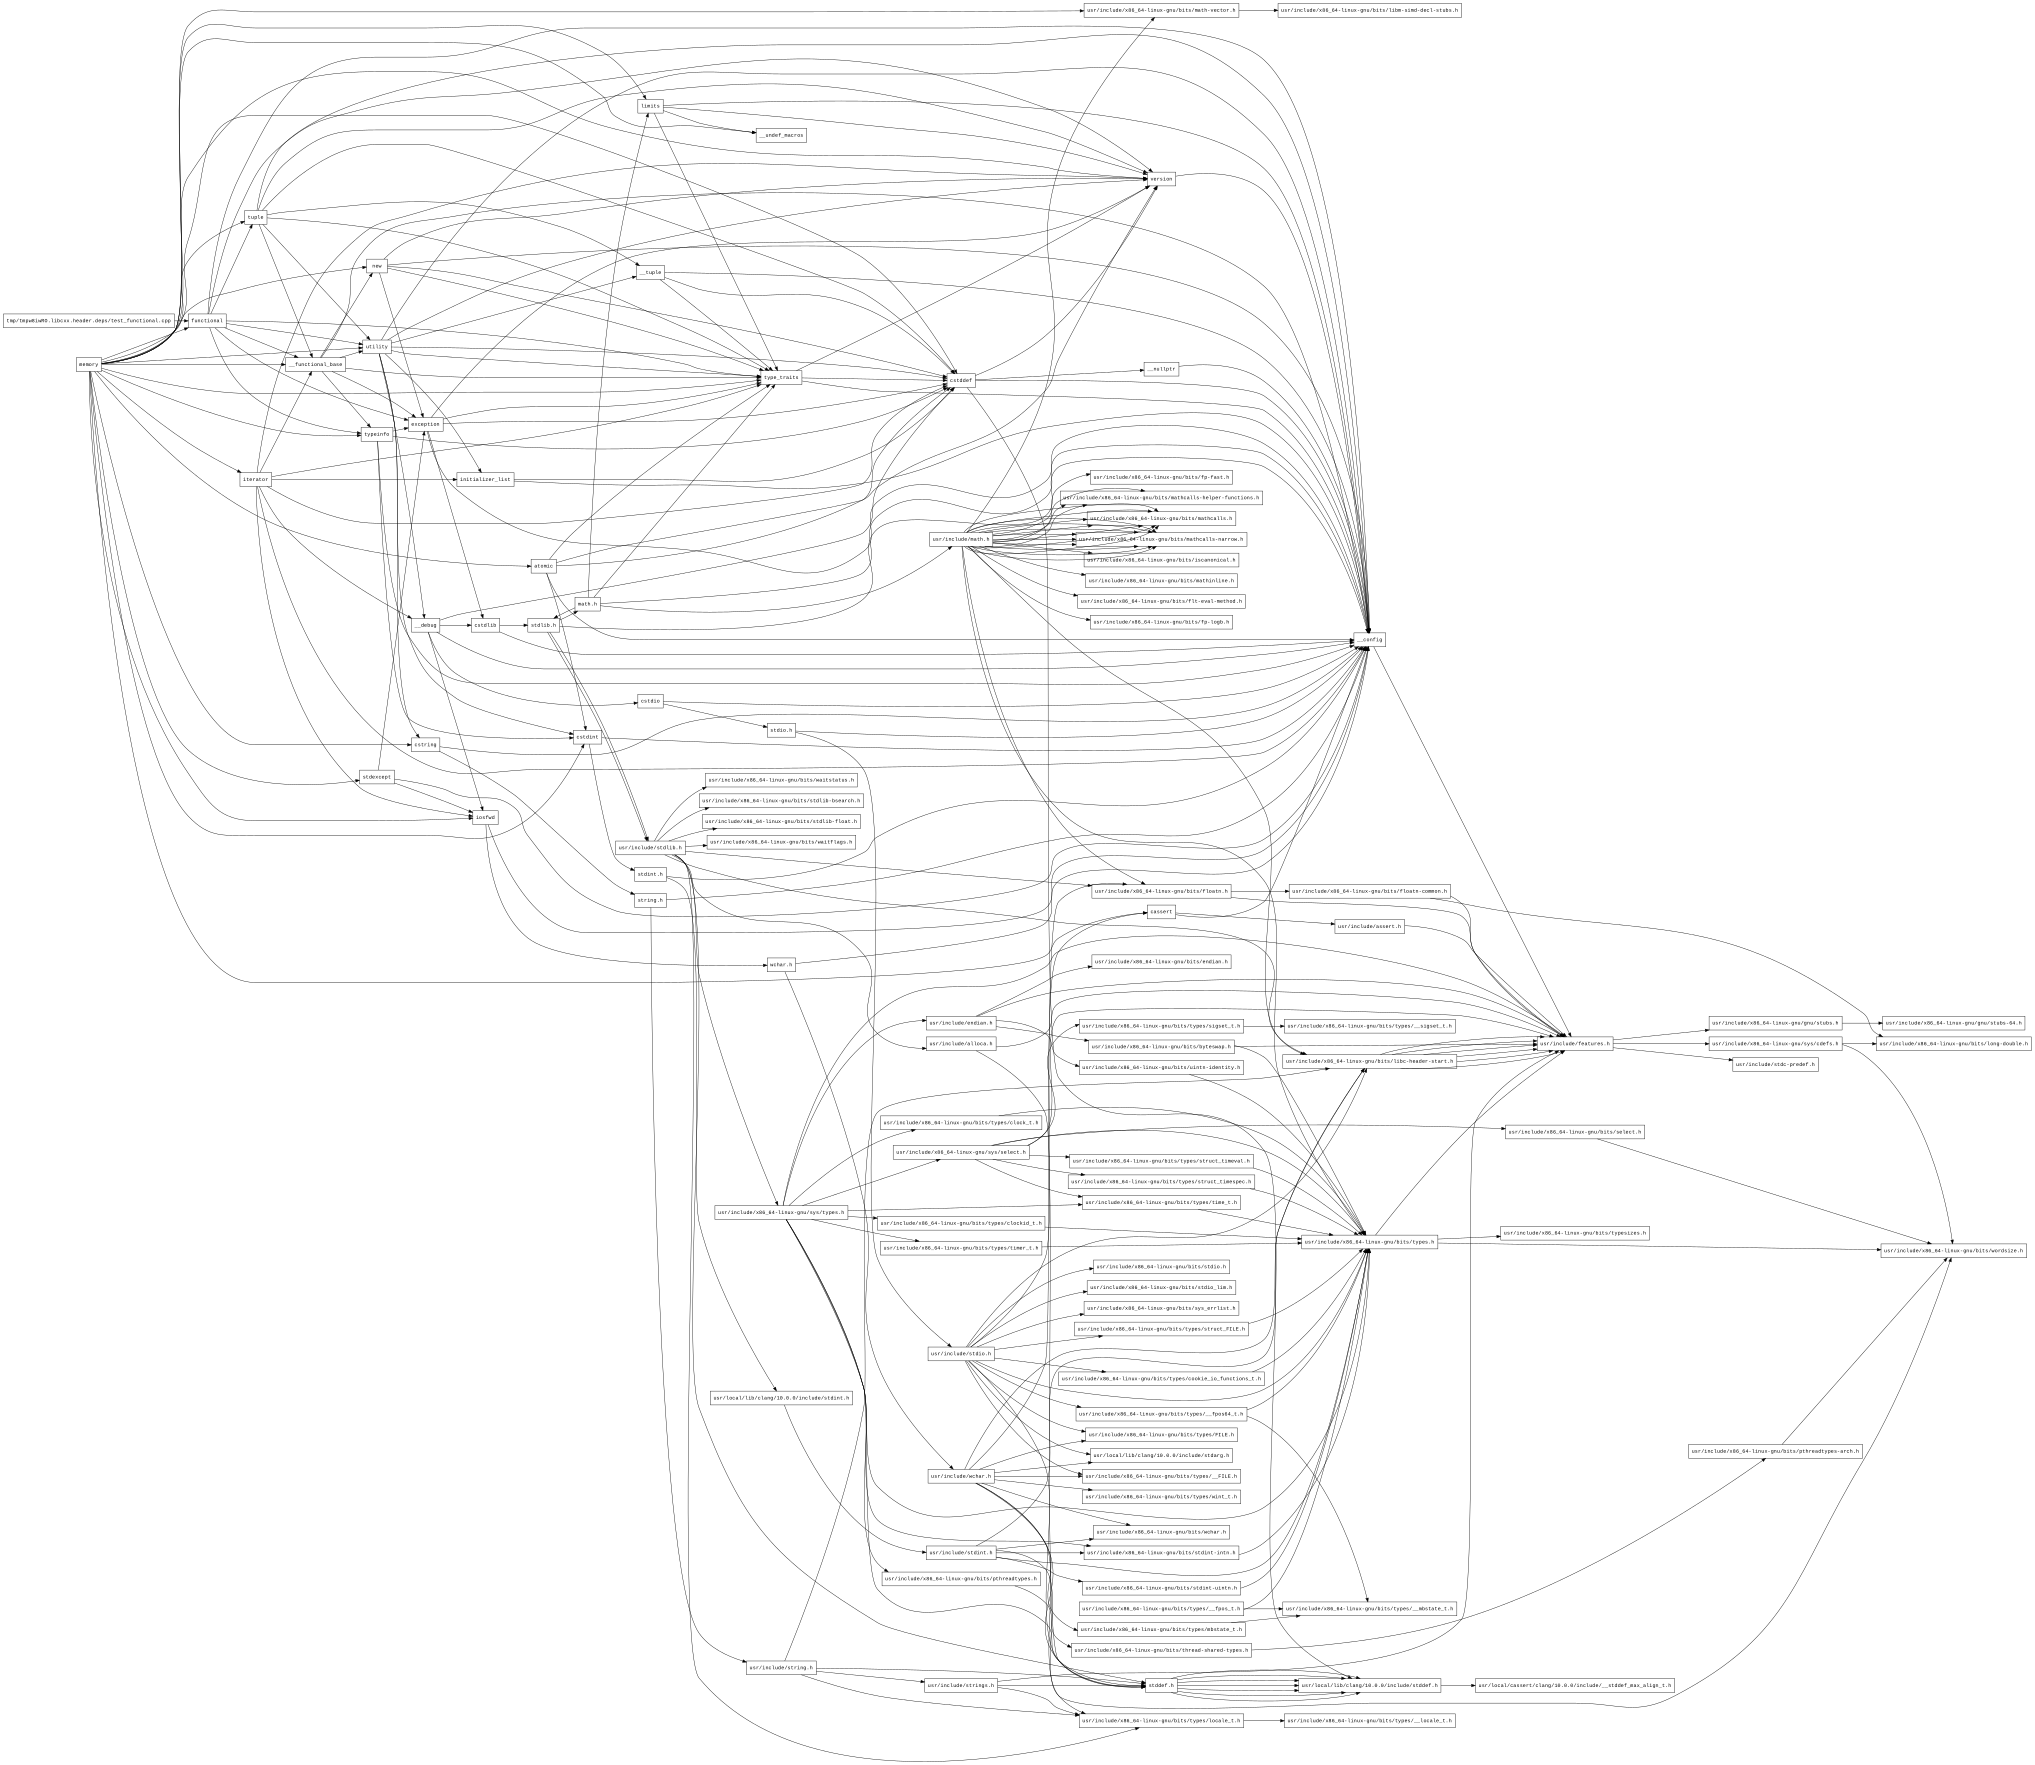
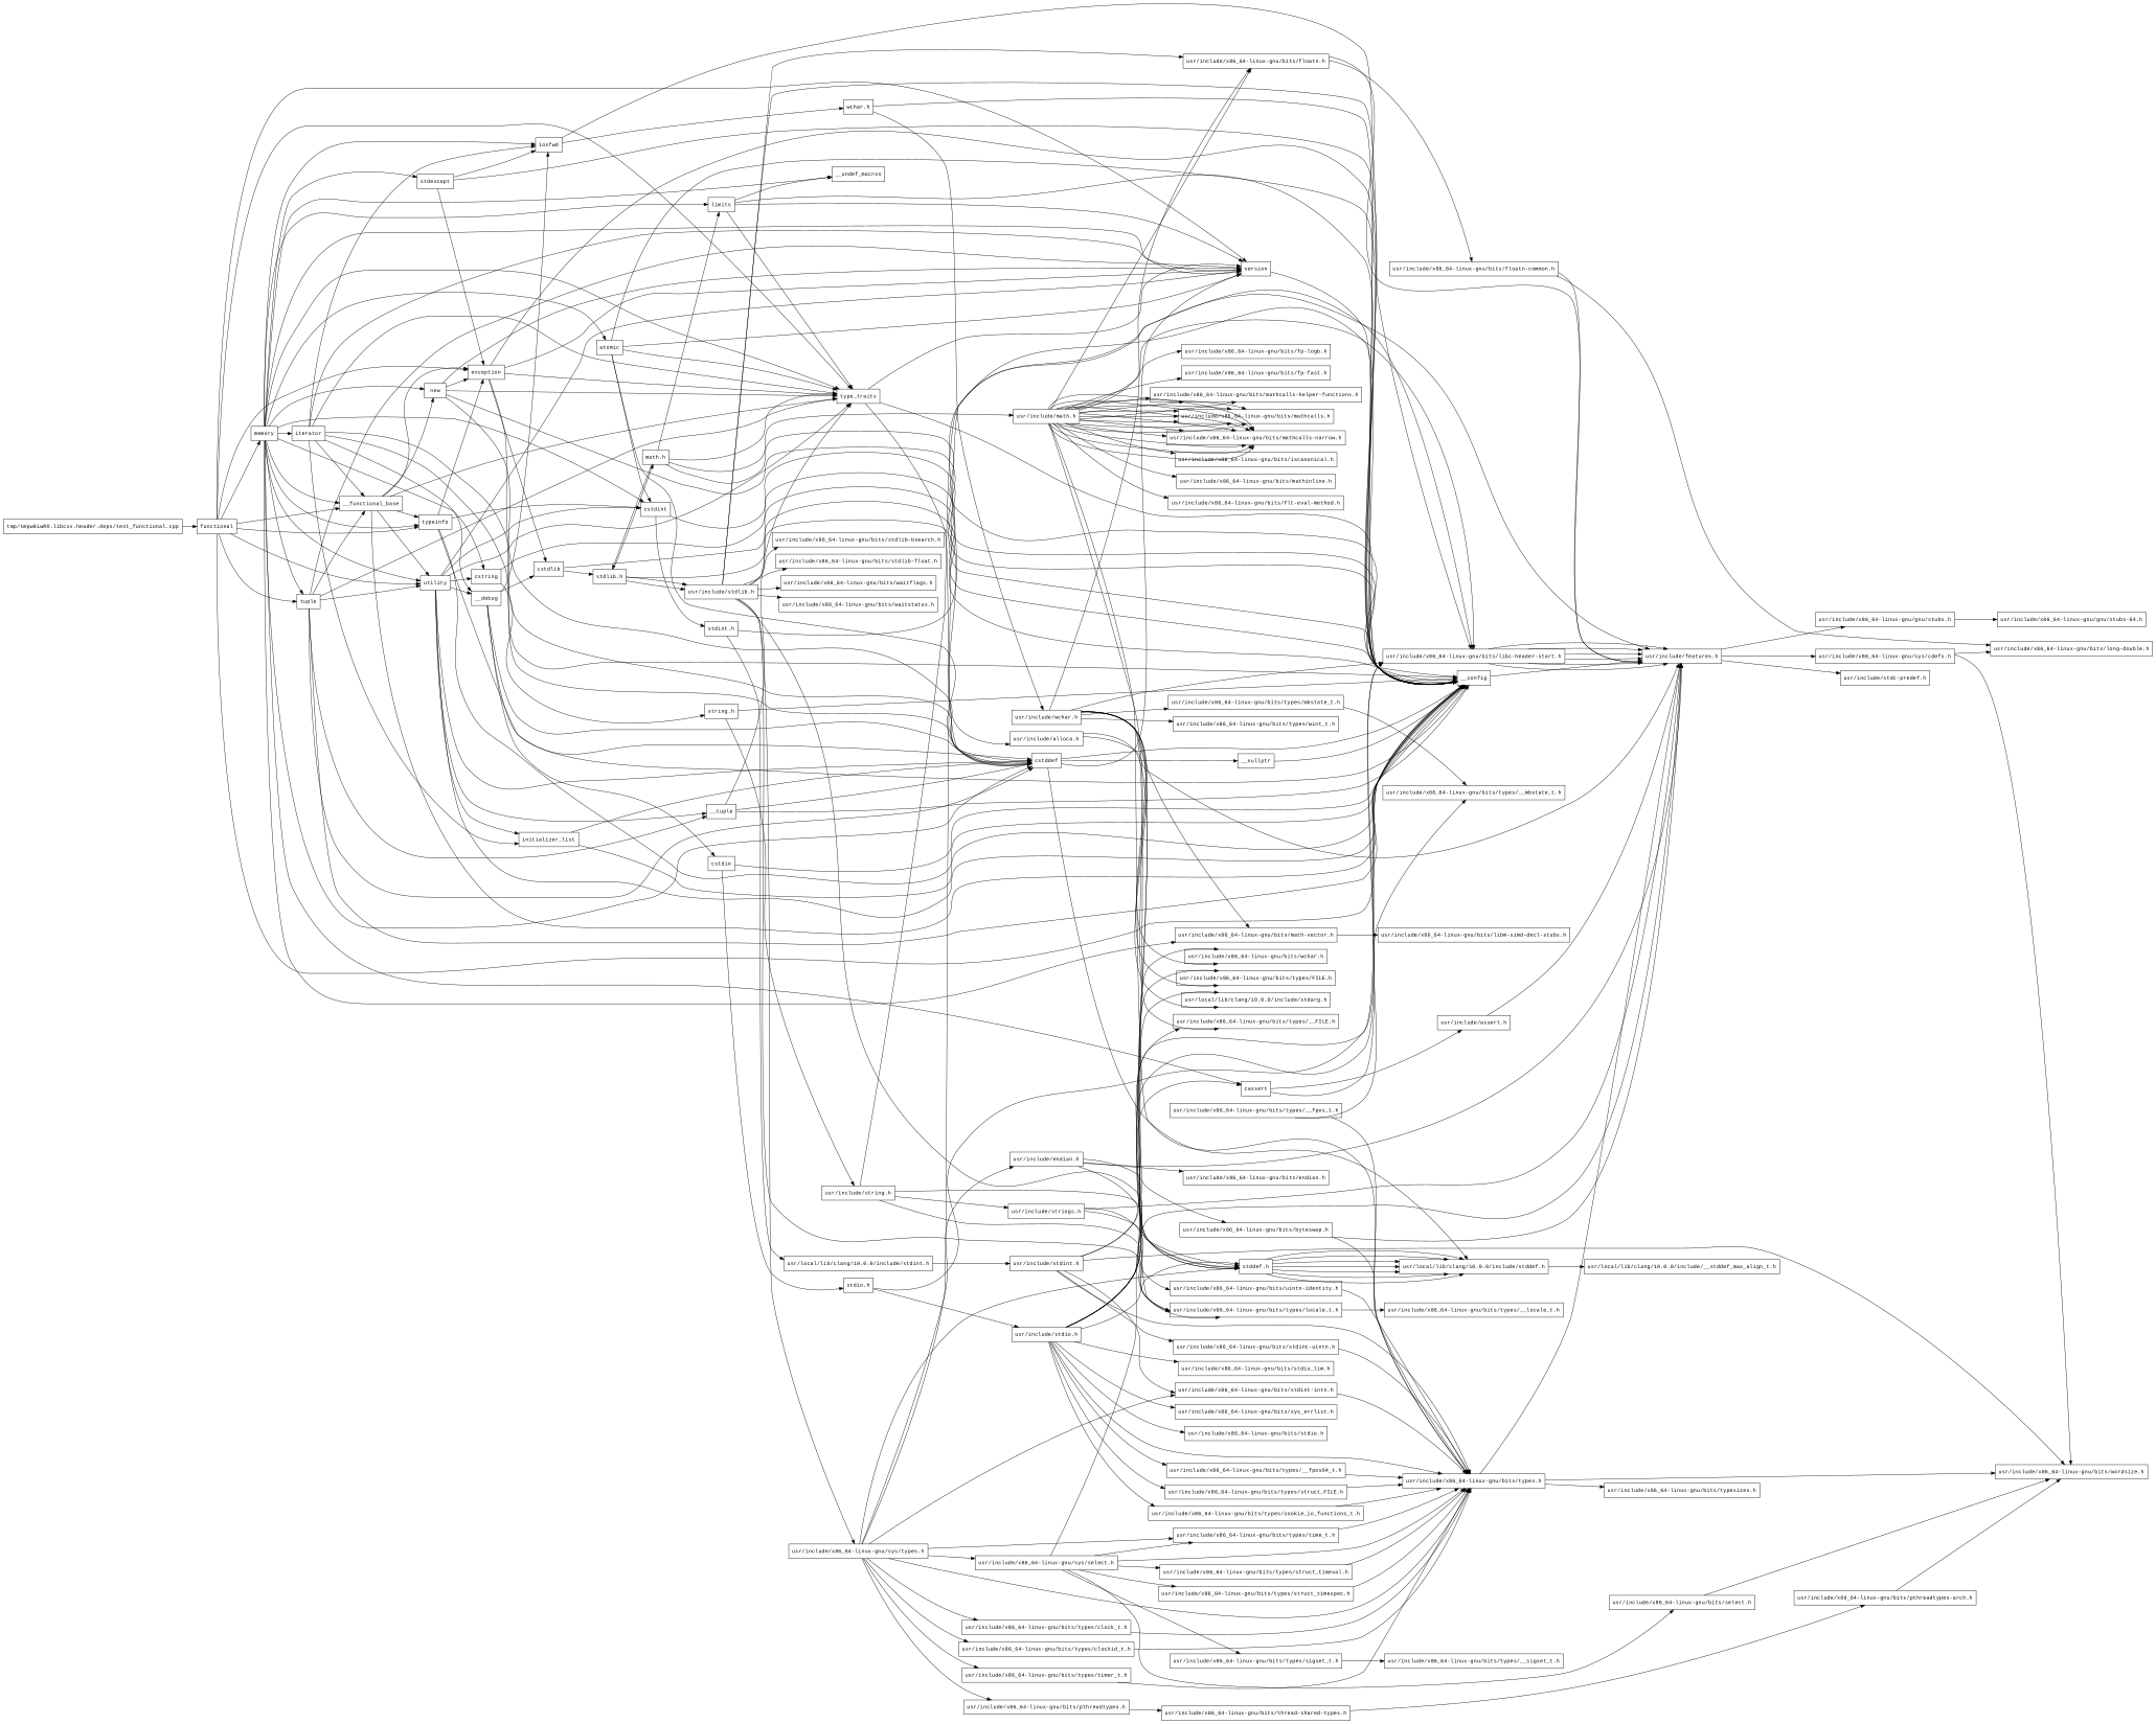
  digraph {
    fontname="Liberation Mono"
    rankdir=LR
    node [fontname="Liberation Mono" shape=box]
    edge [fontname="Liberation Mono"]
    n1 [label=functional]
    n2 [label=__config]
    n3 [label=type_traits]
    n4 [label=version]
    n5 [label=typeinfo]
    n6 [label=exception]
    n7 [label=memory]
    n8 [label=utility]
    n9 [label=__functional_base]
    n10 [label=tuple]
    n11 [label="usr/include/features.h"]
    n12 [label=cstddef]
    n13 [label=cstdint]
    n14 [label=cstdlib]
    n15 [label=limits]
    n16 [label="usr/include/x86_64-linux-gnu/bits/math-vector.h"]
    n17 [label=__undef_macros]
    n18 [label=new]
    n19 [label=cstring]
    n20 [label=iosfwd]
    n21 [label=iterator]
    n22 [label=stdexcept]
    n23 [label=cassert]
    n24 [label=atomic]
    n25 [label=__tuple]
    n26 [label=initializer_list]
    n27 [label=__debug]
    n28 [label="tmp/tmpw8iwRO.libcxx.header.deps/test_functional.cpp"]
    n29 [label="usr/include/stdc-predef.h"]
    n30 [label="usr/include/x86_64-linux-gnu/sys/cdefs.h"]
    n31 [label="usr/include/x86_64-linux-gnu/gnu/stubs.h"]
    n32 [label="usr/include/x86_64-linux-gnu/bits/wordsize.h"]
    n33 [label="usr/include/x86_64-linux-gnu/bits/long-double.h"]
    n34 [label="usr/include/x86_64-linux-gnu/gnu/stubs-64.h"]
    n35 [label="usr/local/lib/clang/10.0.0/include/stddef.h"]
    n36 [label=__nullptr]
-   n37 [label="usr/local/cassert/clang/10.0.0/include/__stddef_max_align_t.h"]
+   n37 [label="usr/local/lib/clang/10.0.0/include/__stddef_max_align_t.h"]
    n38 [label="stdint.h"]
    n39 [label="stdlib.h"]
    n40 [label="usr/include/stdlib.h"]
    n41 [label="math.h"]
    n42 [label="usr/include/x86_64-linux-gnu/bits/libc-header-start.h"]
    n43 [label="stddef.h"]
    n44 [label="usr/include/x86_64-linux-gnu/bits/waitflags.h"]
    n45 [label="usr/include/x86_64-linux-gnu/bits/waitstatus.h"]
    n46 [label="usr/include/x86_64-linux-gnu/bits/floatn.h"]
    n47 [label="usr/include/x86_64-linux-gnu/bits/types/locale_t.h"]
    n48 [label="usr/include/x86_64-linux-gnu/sys/types.h"]
    n49 [label="usr/include/alloca.h"]
    n50 [label="usr/include/x86_64-linux-gnu/bits/stdlib-bsearch.h"]
    n51 [label="usr/include/x86_64-linux-gnu/bits/stdlib-float.h"]
    n52 [label="usr/include/math.h"]
    n53 [label="usr/include/x86_64-linux-gnu/bits/floatn-common.h"]
    n54 [label="usr/include/x86_64-linux-gnu/bits/types/__locale_t.h"]
    n55 [label="usr/include/x86_64-linux-gnu/bits/types.h"]
    n56 [label="usr/include/x86_64-linux-gnu/bits/types/clock_t.h"]
    n57 [label="usr/include/x86_64-linux-gnu/bits/types/clockid_t.h"]
    n58 [label="usr/include/x86_64-linux-gnu/bits/types/time_t.h"]
    n59 [label="usr/include/x86_64-linux-gnu/bits/types/timer_t.h"]
    n60 [label="usr/include/x86_64-linux-gnu/bits/stdint-intn.h"]
    n61 [label="usr/include/endian.h"]
    n62 [label="usr/include/x86_64-linux-gnu/sys/select.h"]
    n63 [label="usr/include/x86_64-linux-gnu/bits/pthreadtypes.h"]
    n64 [label="usr/include/x86_64-linux-gnu/bits/typesizes.h"]
    n65 [label="usr/include/x86_64-linux-gnu/bits/endian.h"]
    n66 [label="usr/include/x86_64-linux-gnu/bits/byteswap.h"]
    n67 [label="usr/include/x86_64-linux-gnu/bits/uintn-identity.h"]
    n68 [label="usr/include/x86_64-linux-gnu/bits/select.h"]
    n69 [label="usr/include/x86_64-linux-gnu/bits/types/sigset_t.h"]
    n70 [label="usr/include/x86_64-linux-gnu/bits/types/struct_timeval.h"]
    n71 [label="usr/include/x86_64-linux-gnu/bits/types/struct_timespec.h"]
    n72 [label="usr/include/x86_64-linux-gnu/bits/thread-shared-types.h"]
    n73 [label="usr/include/x86_64-linux-gnu/bits/types/__sigset_t.h"]
    n74 [label="usr/include/x86_64-linux-gnu/bits/pthreadtypes-arch.h"]
    n75 [label="usr/include/x86_64-linux-gnu/bits/flt-eval-method.h"]
    n76 [label="usr/include/x86_64-linux-gnu/bits/fp-logb.h"]
    n77 [label="usr/include/x86_64-linux-gnu/bits/fp-fast.h"]
    n78 [label="usr/include/x86_64-linux-gnu/bits/mathcalls-helper-functions.h"]
    n79 [label="usr/include/x86_64-linux-gnu/bits/mathcalls.h"]
    n80 [label="usr/include/x86_64-linux-gnu/bits/mathcalls-narrow.h"]
    n81 [label="usr/include/x86_64-linux-gnu/bits/iscanonical.h"]
    n82 [label="usr/include/x86_64-linux-gnu/bits/mathinline.h"]
    n83 [label="usr/include/x86_64-linux-gnu/bits/libm-simd-decl-stubs.h"]
    n84 [label="usr/local/lib/clang/10.0.0/include/stdint.h"]
    n85 [label="usr/include/stdint.h"]
    n86 [label="usr/include/x86_64-linux-gnu/bits/wchar.h"]
    n87 [label="usr/include/x86_64-linux-gnu/bits/stdint-uintn.h"]
    n88 [label="string.h"]
    n89 [label="wchar.h"]
    n90 [label="usr/include/assert.h"]
    n91 [label=cstdio]
    n92 [label="usr/include/string.h"]
    n93 [label="usr/include/strings.h"]
    n94 [label="stdio.h"]
    n95 [label="usr/include/wchar.h"]
    n96 [label="usr/local/lib/clang/10.0.0/include/stdarg.h"]
    n97 [label="usr/include/x86_64-linux-gnu/bits/types/wint_t.h"]
    n98 [label="usr/include/x86_64-linux-gnu/bits/types/mbstate_t.h"]
    n99 [label="usr/include/x86_64-linux-gnu/bits/types/__FILE.h"]
    n100 [label="usr/include/x86_64-linux-gnu/bits/types/FILE.h"]
    n101 [label="usr/include/x86_64-linux-gnu/bits/types/__mbstate_t.h"]
    n102 [label="usr/include/stdio.h"]
    n103 [label="usr/include/x86_64-linux-gnu/bits/types/__fpos64_t.h"]
    n104 [label="usr/include/x86_64-linux-gnu/bits/types/struct_FILE.h"]
    n105 [label="usr/include/x86_64-linux-gnu/bits/types/cookie_io_functions_t.h"]
    n106 [label="usr/include/x86_64-linux-gnu/bits/stdio_lim.h"]
    n107 [label="usr/include/x86_64-linux-gnu/bits/sys_errlist.h"]
    n108 [label="usr/include/x86_64-linux-gnu/bits/stdio.h"]
    n109 [label="usr/include/x86_64-linux-gnu/bits/types/__fpos_t.h"]
    n1 -> n2
    n1 -> n3
    n1 -> n4
    n1 -> n5
    n1 -> n6
-   n7 -> n1
+   n1 -> n7
    n1 -> n8
    n1 -> n9
    n1 -> n10
    n2 -> n11
    n3 -> n2
    n3 -> n4
    n3 -> n12
    n4 -> n2
    n5 -> n2
    n5 -> n6
    n5 -> n12
    n5 -> n13
    n6 -> n2
    n6 -> n3
    n6 -> n4
    n6 -> n12
    n6 -> n14
    n7 -> n3
    n7 -> n4
    n7 -> n5
    n7 -> n8
    n7 -> n9
    n7 -> n10
    n7 -> n12
    n7 -> n13
    n7 -> n15
    n7 -> n16
    n7 -> n17
    n7 -> n18
    n7 -> n19
    n7 -> n20
    n7 -> n21
    n7 -> n22
    n7 -> n23
    n7 -> n24
    n8 -> n2
    n8 -> n3
    n8 -> n4
    n8 -> n12
    n8 -> n13
    n8 -> n19
    n8 -> n25
    n8 -> n26
    n8 -> n27
    n9 -> n2
    n9 -> n3
    n9 -> n5
    n9 -> n6
    n9 -> n8
    n9 -> n18
    n10 -> n2
    n10 -> n3
    n10 -> n4
    n10 -> n8
    n10 -> n9
    n10 -> n12
    n10 -> n25
    n11 -> n29
    n11 -> n30
    n11 -> n31
    n12 -> n2
    n12 -> n4
    n12 -> n35
    n12 -> n36
    n13 -> n2
    n13 -> n38
    n14 -> n2
    n14 -> n39
    n15 -> n2
    n15 -> n3
    n15 -> n4
    n15 -> n17
    n16 -> n83
    n18 -> n2
    n18 -> n3
    n18 -> n4
    n18 -> n6
    n18 -> n12
    n19 -> n2
    n19 -> n88
    n20 -> n2
    n20 -> n89
    n21 -> n2
    n21 -> n3
    n21 -> n4
    n21 -> n9
    n21 -> n12
    n21 -> n20
    n21 -> n26
    n21 -> n27
    n22 -> n2
    n22 -> n6
    n22 -> n20
    n23 -> n2
    n23 -> n90
    n24 -> n2
    n24 -> n3
    n24 -> n4
    n24 -> n12
    n24 -> n13
    n25 -> n2
    n25 -> n3
    n25 -> n12
    n26 -> n2
    n26 -> n12
    n27 -> n2
    n27 -> n12
    n27 -> n14
    n27 -> n20
    n27 -> n91
    n28 -> n1
    n30 -> n32
    n30 -> n33
    n31 -> n34
    n35 -> n37
    n36 -> n2
    n38 -> n2
    n38 -> n84
    n39 -> n2
    n39 -> n40
    n39 -> n40
    n39 -> n41
    n40 -> n42
    n40 -> n43
    n40 -> n44
    n40 -> n45
    n40 -> n46
    n40 -> n47
    n40 -> n48
    n40 -> n49
    n40 -> n50
    n40 -> n51
    n41 -> n2
    n41 -> n3
    n41 -> n15
    n41 -> n39
    n41 -> n52
    n42 -> n11
    n42 -> n11
    n42 -> n11
    n42 -> n11
    n42 -> n11
    n42 -> n11
    n43 -> n35
    n43 -> n35
    n43 -> n35
    n43 -> n35
    n43 -> n35
    n43 -> n35
    n43 -> n35
    n46 -> n11
    n46 -> n53
    n47 -> n54
    n48 -> n11
    n48 -> n43
    n48 -> n55
    n48 -> n56
    n48 -> n57
    n48 -> n58
    n48 -> n59
    n48 -> n60
    n48 -> n61
    n48 -> n62
    n48 -> n63
    n49 -> n11
    n49 -> n43
    n52 -> n16
    n52 -> n42
    n52 -> n46
    n52 -> n55
    n52 -> n75
    n52 -> n76
    n52 -> n77
    n52 -> n78
    n52 -> n78
    n52 -> n78
    n52 -> n79
    n52 -> n79
    n52 -> n79
    n52 -> n79
    n52 -> n79
    n52 -> n79
    n52 -> n79
    n52 -> n80
    n52 -> n80
    n52 -> n80
    n52 -> n80
    n52 -> n80
    n52 -> n80
    n52 -> n80
    n52 -> n80
    n52 -> n80
    n52 -> n81
    n52 -> n82
    n53 -> n11
    n53 -> n33
    n55 -> n11
    n55 -> n32
    n55 -> n64
    n56 -> n55
    n57 -> n55
    n58 -> n55
    n59 -> n55
    n60 -> n55
    n61 -> n11
    n61 -> n65
    n61 -> n66
    n61 -> n67
    n62 -> n11
    n62 -> n55
    n62 -> n58
    n62 -> n68
    n62 -> n69
    n62 -> n70
    n62 -> n71
    n63 -> n72
    n66 -> n11
    n66 -> n55
    n67 -> n55
    n68 -> n32
    n69 -> n73
    n70 -> n55
    n71 -> n55
    n72 -> n74
    n74 -> n32
    n84 -> n85
    n85 -> n32
    n85 -> n42
    n85 -> n55
    n85 -> n60
    n85 -> n86
    n85 -> n87
    n87 -> n55
    n88 -> n2
    n88 -> n92
    n89 -> n2
    n89 -> n95
    n90 -> n11
    n91 -> n2
    n91 -> n94
    n92 -> n42
    n92 -> n43
    n92 -> n47
    n92 -> n93
    n93 -> n11
    n93 -> n43
    n93 -> n47
    n94 -> n2
    n94 -> n102
    n95 -> n42
    n95 -> n43
    n95 -> n46
    n95 -> n47
    n95 -> n86
    n95 -> n96
    n95 -> n97
    n95 -> n98
    n95 -> n99
    n95 -> n100
    n98 -> n101
    n102 -> n23
    n102 -> n42
    n102 -> n43
    n102 -> n55
    n102 -> n96
    n102 -> n99
    n102 -> n100
    n102 -> n103
    n102 -> n104
    n102 -> n105
    n102 -> n106
    n102 -> n107
    n102 -> n108
    n103 -> n55
-   n103 -> n101
    n104 -> n55
    n105 -> n55
    n109 -> n55
    n109 -> n101
  }
